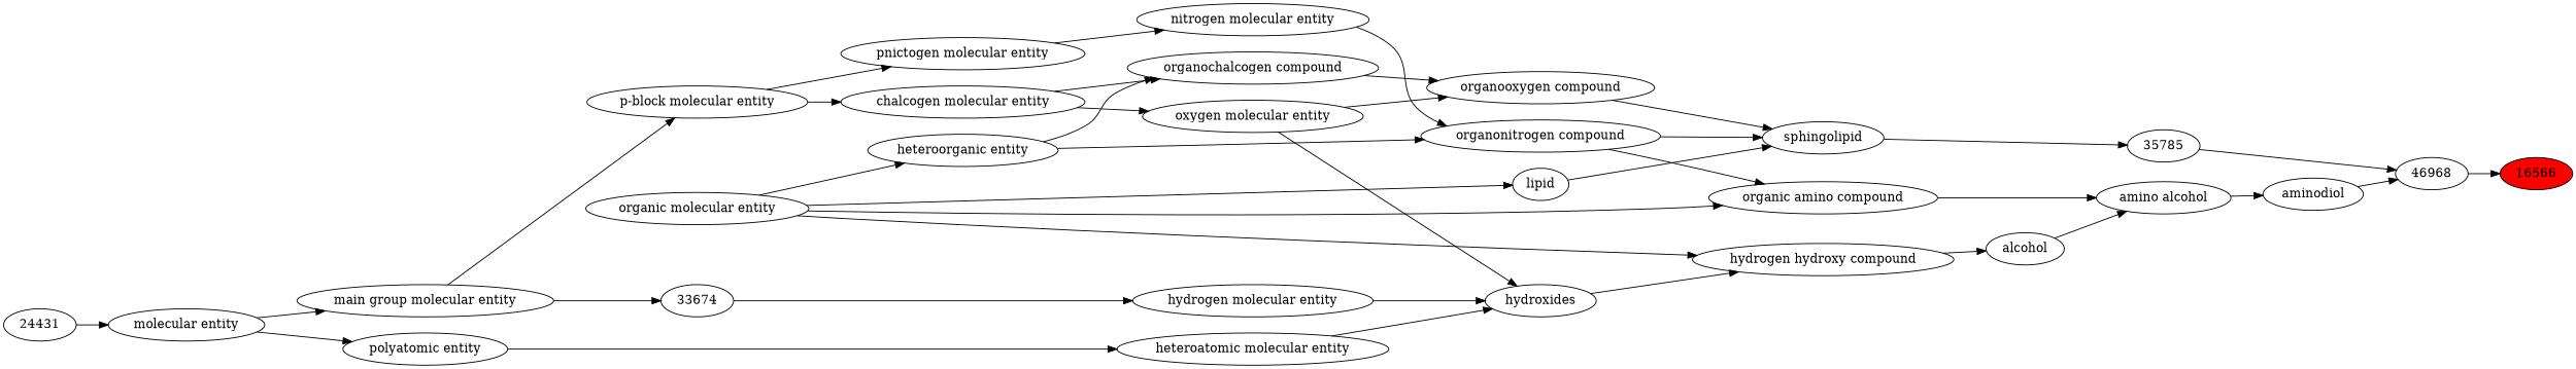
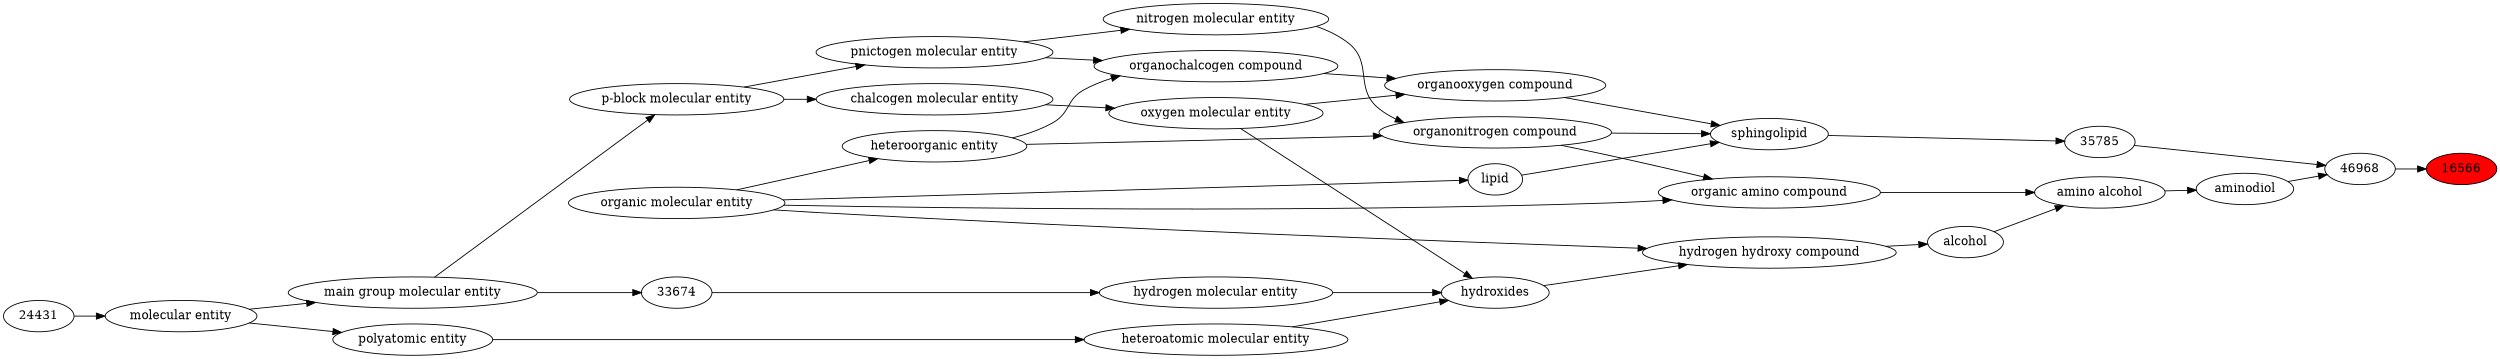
  digraph {
    rankdir=LR
    n1 [fillcolor=red label=16566 style=filled]
    n2 [label=46968]
    n3 [label=35785]
    n4 [label=aminodiol]
    n5 [label=sphingolipid]
    n6 [label="amino alcohol"]
    n7 [label="organooxygen compound"]
    n8 [label="organonitrogen compound"]
    n9 [label="organic amino compound"]
    n10 [label=lipid]
    n11 [label=alcohol]
    n12 [label="organochalcogen compound"]
    n13 [label="oxygen molecular entity"]
    n14 [label=hydroxides]
    n15 [label="hydrogen hydroxy compound"]
    n16 [label="nitrogen molecular entity"]
    n17 [label="heteroorganic entity"]
    n18 [label="organic molecular entity"]
    n19 [label="chalcogen molecular entity"]
    n20 [label="pnictogen molecular entity"]
    n21 [label="p-block molecular entity"]
    n22 [label="hydrogen molecular entity"]
    n23 [label="heteroatomic molecular entity"]
    n24 [label="main group molecular entity"]
    n25 [label=33674]
    n26 [label="polyatomic entity"]
    n27 [label="molecular entity"]
    n28 [label=24431]
    n2 -> n1
    n3 -> n2
    n4 -> n2
    n5 -> n3
    n6 -> n4
    n7 -> n5
    n8 -> n5
    n8 -> n9
    n9 -> n6
    n10 -> n5
    n11 -> n6
    n12 -> n7
    n13 -> n7
    n13 -> n14
    n14 -> n15
    n15 -> n11
    n16 -> n8
    n17 -> n8
    n17 -> n12
    n18 -> n9
    n18 -> n10
    n18 -> n15
    n18 -> n17
-   n19 -> n12
+   n20 -> n12
    n19 -> n13
    n20 -> n16
    n21 -> n19
    n21 -> n20
    n22 -> n14
    n23 -> n14
    n24 -> n21
    n24 -> n25
    n25 -> n22
    n26 -> n23
    n27 -> n24
    n27 -> n26
    n28 -> n27
  }
